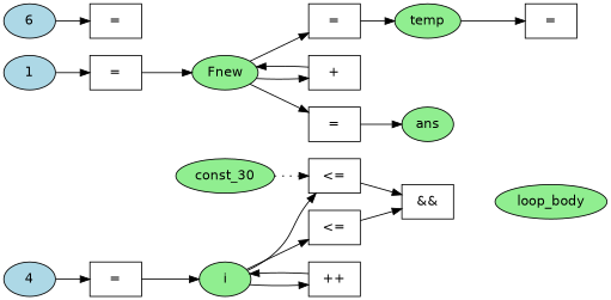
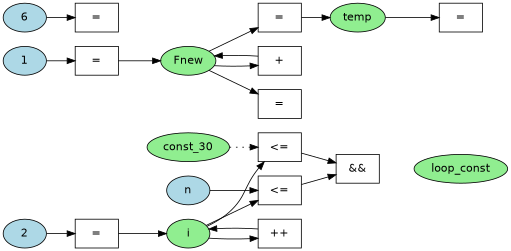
  digraph {
    fontname="DejaVu Sans"
    rankdir=LR
    node [fontname="DejaVu Sans" shape=box]
    edge [fontname="DejaVu Sans"]
+   n1 [fillcolor=lightblue label=n shape=ellipse style=filled]
    n2 [label="<="]
    n3 [label="&&"]
    n4 [fillcolor=lightblue label=1 shape=ellipse style=filled]
    n5 [label="="]
    Fnew [fillcolor=lightgreen shape=ellipse style=filled]
    n7 [fillcolor=lightblue label=6 shape=ellipse style=filled]
    n8 [label="="]
-   n9 [fillcolor=lightblue label=4 shape=ellipse style=filled]
+   n9 [fillcolor=lightblue label=2 shape=ellipse style=filled]
    n10 [label="="]
    i [fillcolor=lightgreen shape=ellipse style=filled]
    n12 [label="="]
    n13 [label="+"]
    n14 [label="="]
    n15 [label="<="]
    n16 [label="++"]
-   loop_body [fillcolor=lightgreen shape=ellipse style=filled]
+   loop_body [fillcolor=lightgreen shape=ellipse style=filled label=loop_const]
    temp [fillcolor=lightgreen shape=ellipse style=filled]
    n19 [label="="]
-   n20 [fillcolor=lightgreen label=ans shape=ellipse style=filled]
    const_30 [fillcolor=lightgreen shape=ellipse style=filled]
+   n1 -> n2
    n2 -> n3
    n3 -> loop_body [style=invis]
    n4 -> n5
    n5 -> Fnew
    Fnew -> n12
    Fnew -> n13
    Fnew -> n14
    n7 -> n8
    n9 -> n10
    n10 -> i
    i -> n2
    i -> n15
    i -> n16
    n12 -> temp
    n13 -> Fnew
-   n14 -> n20
    n15 -> n3
    n16 -> i
    temp -> n19
    const_30 -> n15 [style=dotted]
  }
